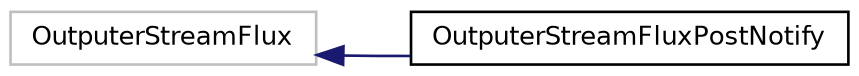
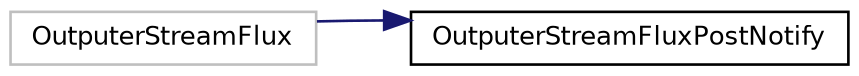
  digraph {
    rankdir=LR
    node [fillcolor=white fontname=Helvetica fontsize=10 shape=record style=filled]
    n1 [color=grey75 height=0.2 label=OutputerStreamFlux width=0.4]
    n2 [color=black height=0.2 label=OutputerStreamFluxPostNotify width=0.4]
-   n1 -> n2 [color=midnightblue dir=back fontname=Helvetica fontsize=10 labelfontname=Helvetica labelfontsize=10 style=solid]
+   n2 -> n1 [color=midnightblue dir=back fontname=Helvetica fontsize=10 labelfontname=Helvetica labelfontsize=10 style=solid]
  }
